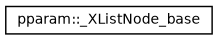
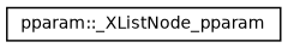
  digraph {
    rankdir=LR
-   n1 [color=black fillcolor=white fontname=Helvetica fontsize=10 height=0.2 label="pparam::_XListNode_base" shape=record style=filled width=0.4]
+   n1 [color=black fillcolor=white fontname=Helvetica fontsize=10 height=0.2 label="pparam::_XListNode_pparam" shape=record style=filled width=0.4]
  }
